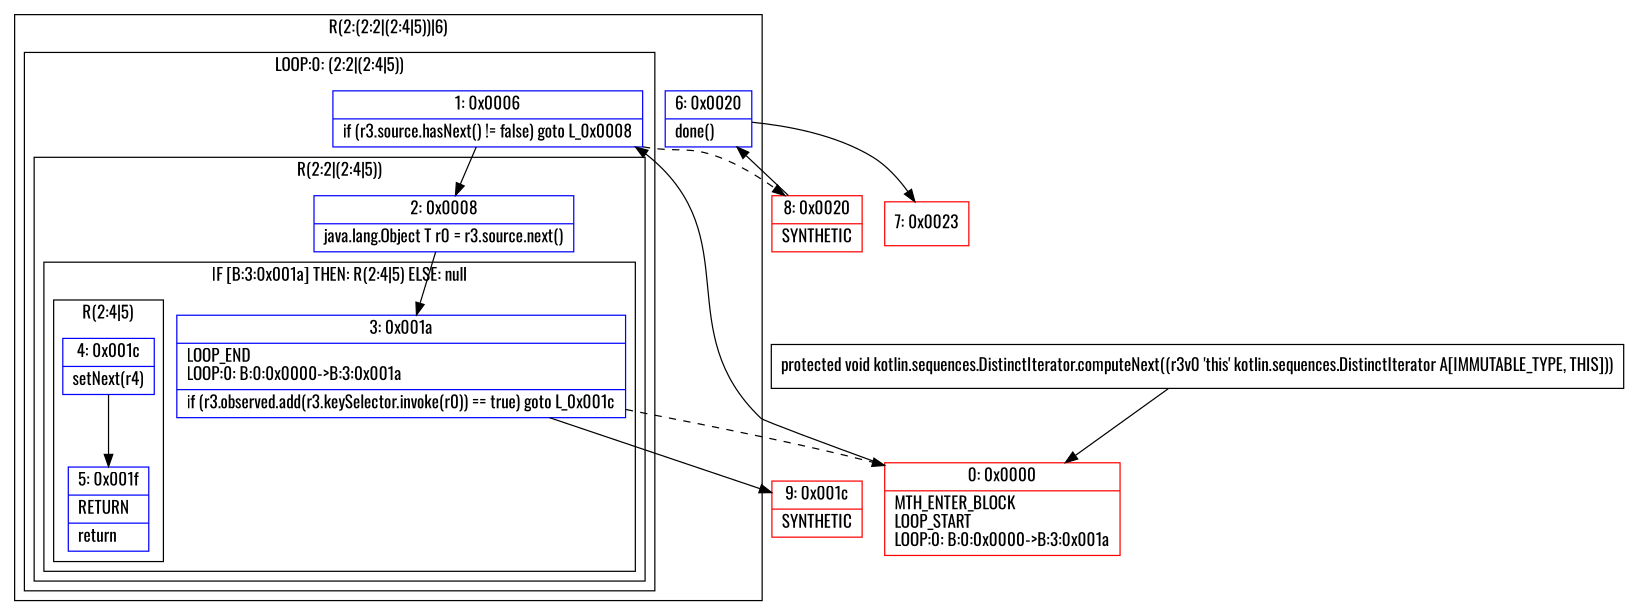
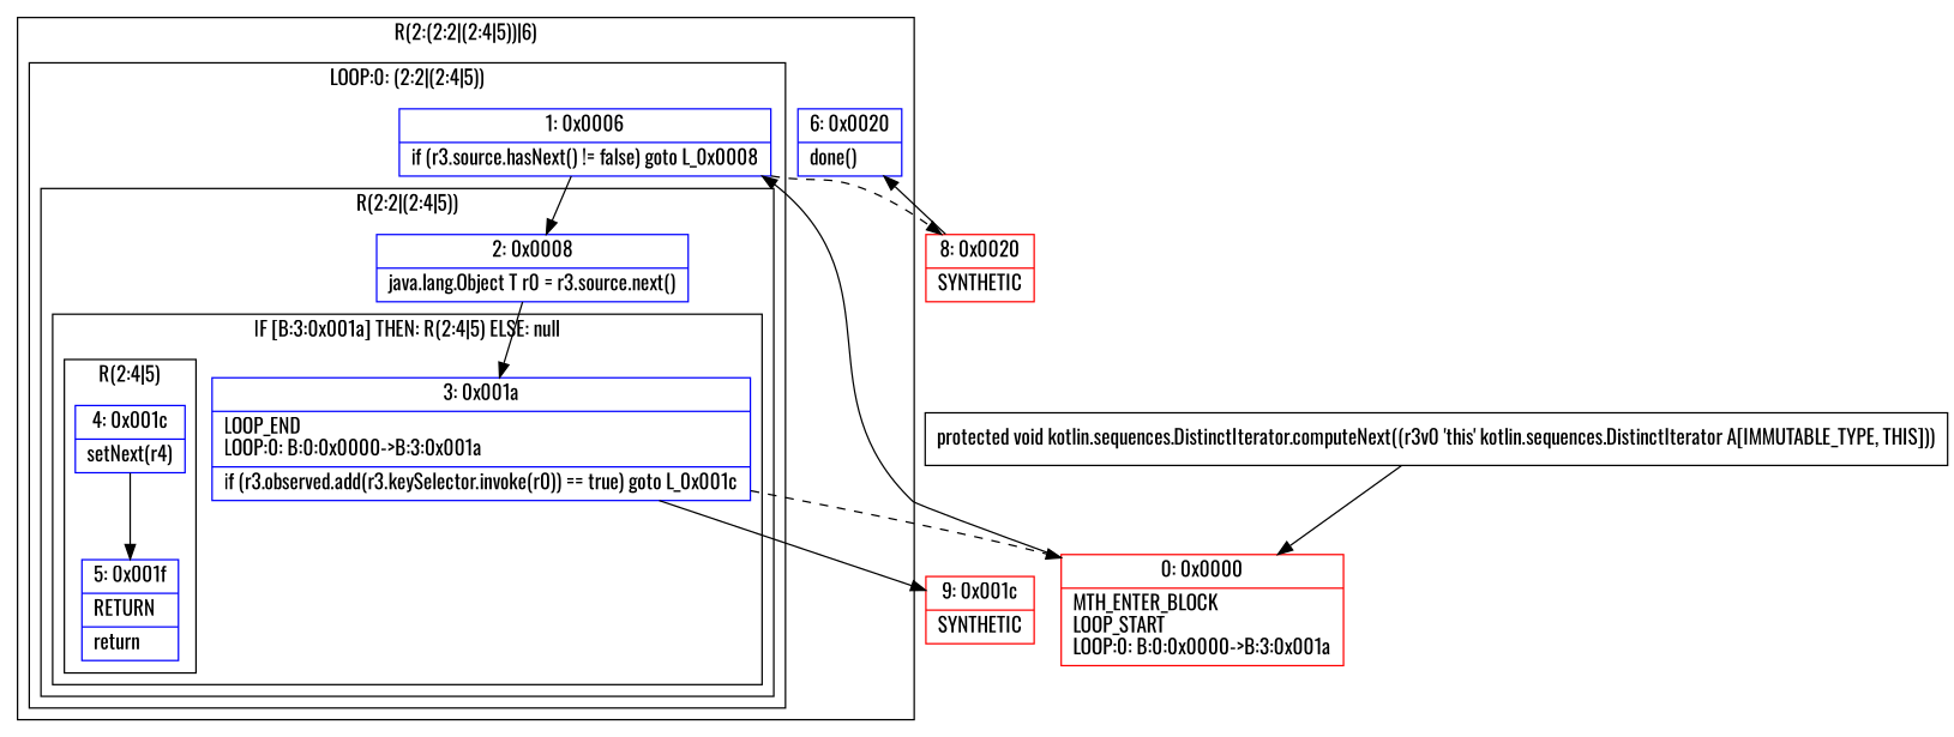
  digraph {
    fontname=Oswald
    node [color=blue fontname=Oswald shape=record]
    edge [fontname=Oswald]
    n1 [label="{4\:\ 0x001c|setNext(r4)\l}"]
    n2 [label="{5\:\ 0x001f|RETURN\l|return\l}"]
    n3 [label="{3\:\ 0x001a|LOOP_END\lLOOP:0: B:0:0x0000\-\>B:3:0x001a\l|if (r3.observed.add(r3.keySelector.invoke(r0)) == true) goto L_0x001c\l}"]
    n4 [label="{2\:\ 0x0008|java.lang.Object T r0 = r3.source.next()\l}"]
    n5 [label="{1\:\ 0x0006|if (r3.source.hasNext() != false) goto L_0x0008\l}"]
    n6 [label="{6\:\ 0x0020|done()\l}"]
    n7 [color=red label="{0\:\ 0x0000|MTH_ENTER_BLOCK\lLOOP_START\lLOOP:0: B:0:0x0000\-\>B:3:0x001a\l}"]
    n8 [color=red label="{9\:\ 0x001c|SYNTHETIC\l}"]
    n9 [color=red label="{8\:\ 0x0020|SYNTHETIC\l}"]
-   n10 [color=red label="{7\:\ 0x0023}"]
    n11 [label="{protected void kotlin.sequences.DistinctIterator.computeNext((r3v0 'this' kotlin.sequences.DistinctIterator A[IMMUTABLE_TYPE, THIS])) }" color=""]
    subgraph cluster_1 {
      label="R(2:(2:2|(2:4|5))|6)"
      n6
      subgraph cluster_2 {
        label="LOOP:0: (2:2|(2:4|5))"
        n5
        subgraph cluster_3 {
          label="R(2:2|(2:4|5))"
          n4
          subgraph cluster_4 {
            label="IF [B:3:0x001a] THEN: R(2:4|5) ELSE: null"
            n3
            subgraph cluster_5 {
              label="R(2:4|5)"
              n1
              n2
            }
          }
        }
      }
    }
    n1 -> n2
    n3 -> n7 [style=dashed]
    n3 -> n8
    n4 -> n3
    n5 -> n4
    n5 -> n9 [style=dashed]
-   n6 -> n10
    n7 -> n5
    n9 -> n6
    n11 -> n7
  }
